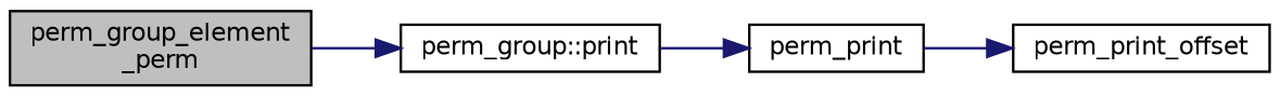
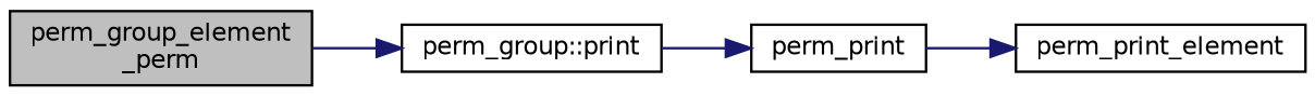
  digraph {
    rankdir=LR
    node [color=black fillcolor=white fontname=Helvetica fontsize=10 shape=record style=filled]
    edge [color=midnightblue fontname=Helvetica fontsize=10 labelfontname=Helvetica labelfontsize=10 style=solid]
    n1 [fillcolor=grey75 fontcolor=black height=0.2 label="perm_group_element\l_perm" width=0.4]
    n2 [height=0.2 label="perm_group::print" width=0.4]
    n3 [height=0.2 label=perm_print width=0.4]
-   n4 [height=0.2 label=perm_print_offset width=0.4]
+   n4 [height=0.2 label=perm_print_element width=0.4]
    n1 -> n2
    n2 -> n3
    n3 -> n4
  }
